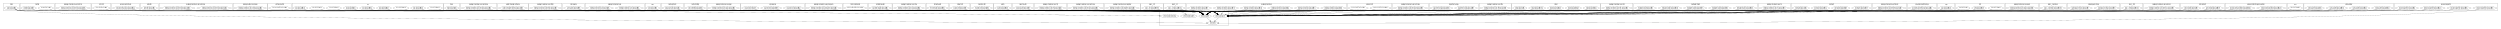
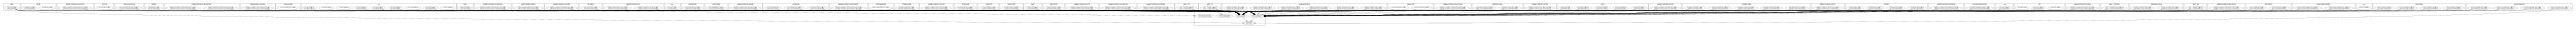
  digraph {
    fontname="Fira Sans"
    node [fontname="Fira Sans"]
    edge [fontname="Fira Sans"]
    "Config::BEGIN@5"
    "Config::BEGIN@9"
    "Regexp::Common::URI::RFC1738::BEGIN@5"
    "List::Util::BEGIN@11"
    "Mouse::Meta::Class::BEGIN@26"
    "autodie::BEGIN@3"
    "Regexp::Common::URI::RFC1808::BEGIN@13"
    "Regexp::Common::URI::RFC1808::BEGIN@8"
    "Regexp::Common::URI::news::BEGIN@8"
    "strict::import"
    "strict::CORE:regcomp"
    "strict::unimport"
    "strict::bits"
    "strict::CORE:match"
    "List::MoreUtils::BEGIN@4"
    "DBI::BEGIN@963"
    "DBI::BEGIN@272"
    "DBI::BEGIN@866"
    "DBI::BEGIN@534"
    "DBI::BEGIN@803"
    "DBI::BEGIN@276"
    "DBI::BEGIN@837"
    "DBI::BEGIN@1034"
    "DBI::BEGIN@691"
    "base::BEGIN@3"
    "Regexp::Common::URI::RFC2806::BEGIN@6"
    "Hailo::Storage::Schema::BEGIN@10"
    "Regexp::Common::URI::http::BEGIN@7"
    "Sub::Name::BEGIN@44"
    "Regexp::Common::URI::BEGIN@16"
    "Regexp::Common::URI::BEGIN@5"
    "vars::BEGIN@8"
    "Data::OptList::BEGIN@3"
    "Sub::Identify::BEGIN@3"
    "Regexp::Common::URI::pop::BEGIN@8"
    "main::BEGIN@3"
    n37 [label="Any::Moose::BEGIN@67"]
    "Any::Moose::import"
    "Any::Moose::BEGIN@191"
    "Regexp::Common::URI::prospero::BEGIN@8"
    "Text::Unidecode::BEGIN@5"
    "Variable::Magic::BEGIN@5"
    "Regexp::Common::URI::fax::BEGIN@8"
    "Tie::RefHash::BEGIN@93"
    "Scalar::Util::BEGIN@9"
    "Params::Util::BEGIN@59"
    "Hailo::BEGIN@129"
    "DBD::SQLite::BEGIN@4"
    "Regexp::Common::URI::ftp::BEGIN@8"
    "Regexp::Common::URI::RFC2396::BEGIN@5"
    "Regexp::Common::URI::gopher::BEGIN@8"
    "DBD::_::dr::BEGIN@1449"
    "DBD::_::st::BEGIN@1816"
    "Regexp::Common::BEGIN@117"
    "Regexp::Common::BEGIN@69"
    "Regexp::Common::BEGIN@13"
    "Regexp::Common::BEGIN@4"
    "Regexp::Common::BEGIN@60"
    "Regexp::Common::BEGIN@128"
    "Mouse::Util::BEGIN@142"
    "Mouse::Util::BEGIN@12"
    "Regexp::Common::URI::RFC2384::BEGIN@7"
    "Exporter::Heavy::BEGIN@4"
    "Exporter::Heavy::BEGIN@3"
    "Regexp::Common::URI::file::BEGIN@7"
    "Fatal::BEGIN@385"
    "Fatal::BEGIN@369"
    "Fatal::BEGIN@364"
    "Fatal::BEGIN@1096"
    "Fatal::BEGIN@5"
    "Regexp::Common::URI::tel::BEGIN@8"
    "Package::Stash::BEGIN@185"
    "Package::Stash::BEGIN@18"
    "Package::Stash::BEGIN@5"
    "Package::Stash::BEGIN@115"
    "Package::Stash::BEGIN@107"
    "Regexp::Common::URI::tv::BEGIN@10"
    "constant::BEGIN@3"
    "constant::BEGIN@114"
    "constant::BEGIN@29"
    "constant::BEGIN@52"
    "Regexp::Common::URI::telnet::BEGIN@7"
    "B::Hooks::EndOfScope::BEGIN@2"
    "Carp::BEGIN@313"
    "utf8::BEGIN@325"
    "utf8::BEGIN@89"
    "utf8::BEGIN@2"
    "Regexp::Common::URI::wais::BEGIN@8"
    "DBD::_::common::BEGIN@1347"
    "namespace::clean::BEGIN@11"
    "namespace::clean::BEGIN@1"
    "DBD::_::db::BEGIN@1510"
    "Regexp::Common::URI::RFC1035::BEGIN@5"
    "Mouse::Exporter::BEGIN@10"
    "Mouse::Exporter::BEGIN@2"
    "Mouse::Exporter::BEGIN@96"
    "Mouse::Exporter::BEGIN@231"
    "Sub::Install::BEGIN@4"
    "Sub::Install::BEGIN@184"
    "Mouse::Meta::Module::BEGIN@224"
    "Mouse::Meta::Module::BEGIN@303"
    "mro::BEGIN@10"
    "AutoLoader::BEGIN@138"
    "AutoLoader::BEGIN@30"
    "AutoLoader::BEGIN@3"
    "AutoLoader::BEGIN@186"
    subgraph cluster_1 {
      label=Config
      "Config::BEGIN@5"
      "Config::BEGIN@9"
    }
    subgraph cluster_2 {
      label="Regexp::Common::URI::RFC1738"
      "Regexp::Common::URI::RFC1738::BEGIN@5"
    }
    subgraph cluster_3 {
      label="List::Util"
      "List::Util::BEGIN@11"
    }
    subgraph cluster_4 {
      label="Mouse::Meta::Class"
      "Mouse::Meta::Class::BEGIN@26"
    }
    subgraph cluster_5 {
      label=autodie
      "autodie::BEGIN@3"
    }
    subgraph cluster_6 {
      label="Regexp::Common::URI::RFC1808"
      "Regexp::Common::URI::RFC1808::BEGIN@13"
      "Regexp::Common::URI::RFC1808::BEGIN@8"
    }
    subgraph cluster_7 {
      label="Regexp::Hailo::URI::news"
      "Regexp::Common::URI::news::BEGIN@8"
    }
    subgraph cluster_8 {
      label="strict"
      "strict::import"
      "strict::CORE:regcomp"
      "strict::unimport"
      "strict::bits"
      "strict::CORE:match"
    }
    subgraph cluster_9 {
      label="List::MoreUtils"
      "List::MoreUtils::BEGIN@4"
    }
    subgraph cluster_10 {
      label=DBI
      "DBI::BEGIN@963"
      "DBI::BEGIN@272"
      "DBI::BEGIN@866"
      "DBI::BEGIN@534"
      "DBI::BEGIN@803"
      "DBI::BEGIN@276"
      "DBI::BEGIN@837"
      "DBI::BEGIN@1034"
      "DBI::BEGIN@691"
    }
    subgraph cluster_11 {
      label=base
      "base::BEGIN@3"
    }
    subgraph cluster_12 {
      label="Regexp::Common::URI::RFC2806"
      "Regexp::Common::URI::RFC2806::BEGIN@6"
    }
    subgraph cluster_13 {
      label="Hailo::Storage::Schema"
      "Hailo::Storage::Schema::BEGIN@10"
    }
    subgraph cluster_14 {
      label="Regexp::Common::URI::http"
      "Regexp::Common::URI::http::BEGIN@7"
    }
    subgraph cluster_15 {
      label="Sub::Name"
      "Sub::Name::BEGIN@44"
    }
    subgraph cluster_16 {
      label="Regexp::Common::URI"
      "Regexp::Common::URI::BEGIN@16"
      "Regexp::Common::URI::BEGIN@5"
    }
    subgraph cluster_17 {
      label=vars
      "vars::BEGIN@8"
    }
    subgraph cluster_18 {
      label="Data::OptList"
      "Data::OptList::BEGIN@3"
    }
    subgraph cluster_19 {
      label="Sub::Identify"
      "Sub::Identify::BEGIN@3"
    }
    subgraph cluster_20 {
      label="Regexp::Common::URI::pop"
      "Regexp::Common::URI::pop::BEGIN@8"
    }
    subgraph cluster_21 {
      label=main
      "main::BEGIN@3"
    }
    subgraph cluster_22 {
      label="Any::Moose"
      n37
      "Any::Moose::import"
      "Any::Moose::BEGIN@191"
    }
    subgraph cluster_23 {
      label="Regexp::Common::URI::prospero"
      "Regexp::Common::URI::prospero::BEGIN@8"
    }
    subgraph cluster_24 {
      label="Text::Unidecode"
      "Text::Unidecode::BEGIN@5"
    }
    subgraph cluster_25 {
      label="Variable::Magic"
      "Variable::Magic::BEGIN@5"
    }
    subgraph cluster_26 {
      label="Regexp::Common::URI::fax"
      "Regexp::Common::URI::fax::BEGIN@8"
    }
    subgraph cluster_27 {
      label="Tie::RefHash"
      "Tie::RefHash::BEGIN@93"
    }
    subgraph cluster_28 {
      label="Scalar::Util"
      "Scalar::Util::BEGIN@9"
    }
    subgraph cluster_29 {
      label="Params::Util"
      "Params::Util::BEGIN@59"
    }
    subgraph cluster_30 {
      label=Hailo
      "Hailo::BEGIN@129"
    }
    subgraph cluster_31 {
      label="DBD::SQLite"
      "DBD::SQLite::BEGIN@4"
    }
    subgraph cluster_32 {
      label="Regexp::Common::URI::ftp"
      "Regexp::Common::URI::ftp::BEGIN@8"
    }
    subgraph cluster_33 {
      label="Regexp::Common::URI::RFC2396"
      "Regexp::Common::URI::RFC2396::BEGIN@5"
    }
    subgraph cluster_34 {
      label="Regexp::Common::URI::gopher"
      "Regexp::Common::URI::gopher::BEGIN@8"
    }
    subgraph cluster_35 {
      label="DBD::_::dr"
      "DBD::_::dr::BEGIN@1449"
    }
    subgraph cluster_36 {
      label="DBD::_::st"
      "DBD::_::st::BEGIN@1816"
    }
    subgraph cluster_37 {
      label="Regexp::Common"
      "Regexp::Common::BEGIN@117"
      "Regexp::Common::BEGIN@69"
      "Regexp::Common::BEGIN@13"
      "Regexp::Common::BEGIN@4"
      "Regexp::Common::BEGIN@60"
      "Regexp::Common::BEGIN@128"
    }
    subgraph cluster_38 {
      label="Mouse::Util"
      "Mouse::Util::BEGIN@142"
      "Mouse::Util::BEGIN@12"
    }
    subgraph cluster_39 {
      label="Regexp::Common::URI::RFC2384"
      "Regexp::Common::URI::RFC2384::BEGIN@7"
    }
    subgraph cluster_40 {
      label="Exporter::Heavy"
      "Exporter::Heavy::BEGIN@4"
      "Exporter::Heavy::BEGIN@3"
    }
    subgraph cluster_41 {
      label="Regexp::Common::URI::file"
      "Regexp::Common::URI::file::BEGIN@7"
    }
    subgraph cluster_42 {
      label=Fatal
      "Fatal::BEGIN@385"
      "Fatal::BEGIN@369"
      "Fatal::BEGIN@364"
      "Fatal::BEGIN@1096"
      "Fatal::BEGIN@5"
    }
    subgraph cluster_43 {
      label="Regexp::Common::URI::tel"
      "Regexp::Common::URI::tel::BEGIN@8"
    }
    subgraph cluster_44 {
      label="Package::Stash"
      "Package::Stash::BEGIN@185"
      "Package::Stash::BEGIN@18"
      "Package::Stash::BEGIN@5"
      "Package::Stash::BEGIN@115"
      "Package::Stash::BEGIN@107"
    }
    subgraph cluster_45 {
      label="Regexp::Common::URI::tv"
      "Regexp::Common::URI::tv::BEGIN@10"
    }
    subgraph cluster_46 {
      label=constant
      "constant::BEGIN@3"
      "constant::BEGIN@114"
      "constant::BEGIN@29"
      "constant::BEGIN@52"
    }
    subgraph cluster_47 {
      label="Regexp::Common::URI::telnet"
      "Regexp::Common::URI::telnet::BEGIN@7"
    }
    subgraph cluster_48 {
      label="B::Hooks::EndOfScope"
      "B::Hooks::EndOfScope::BEGIN@2"
    }
    subgraph cluster_49 {
      label=Carp
      "Carp::BEGIN@313"
    }
    subgraph cluster_50 {
      label=utf8
      "utf8::BEGIN@325"
      "utf8::BEGIN@89"
      "utf8::BEGIN@2"
    }
    subgraph cluster_51 {
      label="Regexp::Common::URI::wais"
      "Regexp::Common::URI::wais::BEGIN@8"
    }
    subgraph cluster_52 {
      label="DBD::_::common"
      "DBD::_::common::BEGIN@1347"
    }
    subgraph cluster_53 {
      label="namespace::clean"
      "namespace::clean::BEGIN@11"
      "namespace::clean::BEGIN@1"
    }
    subgraph cluster_54 {
      label="DBD::_::db"
      "DBD::_::db::BEGIN@1510"
    }
    subgraph cluster_55 {
      label="Regexp::Common::URI::RFC1035"
      "Regexp::Common::URI::RFC1035::BEGIN@5"
    }
    subgraph cluster_56 {
      label="Mouse::Exporter"
      "Mouse::Exporter::BEGIN@10"
      "Mouse::Exporter::BEGIN@2"
      "Mouse::Exporter::BEGIN@96"
      "Mouse::Exporter::BEGIN@231"
    }
    subgraph cluster_57 {
      label="Sub::Install"
      "Sub::Install::BEGIN@4"
      "Sub::Install::BEGIN@184"
    }
    subgraph cluster_58 {
-     label="Mouse::EndOfScope::Module"
+     label="Mouse::Meta::Module"
      "Mouse::Meta::Module::BEGIN@224"
      "Mouse::Meta::Module::BEGIN@303"
    }
    subgraph cluster_59 {
      label=mro
      "mro::BEGIN@10"
    }
    subgraph cluster_60 {
      label=AutoLoader
      "AutoLoader::BEGIN@138"
      "AutoLoader::BEGIN@30"
      "AutoLoader::BEGIN@3"
      "AutoLoader::BEGIN@186"
    }
    "Config::BEGIN@5" -> "strict::import"
    "Config::BEGIN@9" -> "strict::import"
    "Regexp::Common::URI::RFC1738::BEGIN@5" -> "strict::import"
    "List::Util::BEGIN@11" -> "strict::import"
    "Mouse::Meta::Class::BEGIN@26" -> "strict::unimport"
    "autodie::BEGIN@3" -> "strict::import"
    "Regexp::Common::URI::RFC1808::BEGIN@13" -> "strict::import"
    "Regexp::Common::URI::RFC1808::BEGIN@8" -> "strict::unimport"
    "Regexp::Common::URI::news::BEGIN@8" -> "strict::import"
    "strict::import" -> "strict::bits"
    "strict::unimport" -> "strict::bits"
    "List::MoreUtils::BEGIN@4" -> "strict::import"
    "DBI::BEGIN@963" -> "strict::unimport"
    "DBI::BEGIN@272" -> "strict::unimport"
    "DBI::BEGIN@866" -> "strict::unimport"
    "DBI::BEGIN@534" -> "strict::unimport"
    "DBI::BEGIN@803" -> "strict::unimport"
    "DBI::BEGIN@276" -> "strict::import"
    "DBI::BEGIN@837" -> "strict::unimport"
    "DBI::BEGIN@1034" -> "strict::unimport"
    "DBI::BEGIN@691" -> "strict::unimport"
    "base::BEGIN@3" -> "strict::import"
    "Regexp::Common::URI::RFC2806::BEGIN@6" -> "strict::import"
    "Hailo::Storage::Schema::BEGIN@10" -> "strict::import"
    "Regexp::Common::URI::http::BEGIN@7" -> "strict::import"
    "Sub::Name::BEGIN@44" -> "strict::import"
    "Regexp::Common::URI::BEGIN@16" -> "strict::import"
    "Regexp::Common::URI::BEGIN@5" -> "strict::import"
    "vars::BEGIN@8" -> "strict::import"
    "Data::OptList::BEGIN@3" -> "strict::import"
    "Sub::Identify::BEGIN@3" -> "strict::import"
    "Regexp::Common::URI::pop::BEGIN@8" -> "strict::import"
    "main::BEGIN@3" -> "strict::import"
    "main::BEGIN@3" -> "strict::CORE:regcomp"
    "main::BEGIN@3" -> "strict::bits"
    "main::BEGIN@3" -> "strict::CORE:match"
    n37 -> "strict::unimport"
    "Any::Moose::import" -> "strict::import"
    "Any::Moose::BEGIN@191" -> "strict::unimport"
    "Regexp::Common::URI::prospero::BEGIN@8" -> "strict::import"
    "Text::Unidecode::BEGIN@5" -> "strict::import"
    "Variable::Magic::BEGIN@5" -> "strict::import"
    "Regexp::Common::URI::fax::BEGIN@8" -> "strict::import"
    "Tie::RefHash::BEGIN@93" -> "strict::import"
    "Scalar::Util::BEGIN@9" -> "strict::import"
    "Params::Util::BEGIN@59" -> "strict::import"
    "Hailo::BEGIN@129" -> "strict::unimport"
    "DBD::SQLite::BEGIN@4" -> "strict::import"
    "Regexp::Common::URI::ftp::BEGIN@8" -> "strict::import"
    "Regexp::Common::URI::RFC2396::BEGIN@5" -> "strict::import"
    "Regexp::Common::URI::gopher::BEGIN@8" -> "strict::import"
    "DBD::_::dr::BEGIN@1449" -> "strict::import"
    "DBD::_::st::BEGIN@1816" -> "strict::import"
    "Regexp::Common::BEGIN@117" -> "strict::unimport"
    "Regexp::Common::BEGIN@69" -> "strict::unimport"
    "Regexp::Common::BEGIN@13" -> "strict::unimport"
    "Regexp::Common::BEGIN@4" -> "strict::import"
    "Regexp::Common::BEGIN@60" -> "strict::unimport"
    "Regexp::Common::BEGIN@128" -> "strict::unimport"
    "Mouse::Util::BEGIN@142" -> "strict::unimport"
    "Mouse::Util::BEGIN@12" -> "strict::unimport"
    "Regexp::Common::URI::RFC2384::BEGIN@7" -> "strict::import"
    "Exporter::Heavy::BEGIN@4" -> "strict::unimport"
    "Exporter::Heavy::BEGIN@3" -> "strict::import"
    "Regexp::Common::URI::file::BEGIN@7" -> "strict::import"
    "Fatal::BEGIN@385" -> "strict::unimport"
    "Fatal::BEGIN@369" -> "strict::unimport"
    "Fatal::BEGIN@364" -> "strict::unimport"
    "Fatal::BEGIN@1096" -> "strict::unimport"
    "Fatal::BEGIN@5" -> "strict::import"
    "Regexp::Common::URI::tel::BEGIN@8" -> "strict::import"
    "Package::Stash::BEGIN@185" -> "strict::unimport"
    "Package::Stash::BEGIN@18" -> "strict::unimport"
    "Package::Stash::BEGIN@5" -> "strict::import"
    "Package::Stash::BEGIN@115" -> "strict::unimport"
    "Package::Stash::BEGIN@107" -> "strict::unimport"
    "Regexp::Common::URI::tv::BEGIN@10" -> "strict::import"
    "constant::BEGIN@3" -> "strict::import"
    "constant::BEGIN@114" -> "strict::unimport"
    "constant::BEGIN@29" -> "strict::unimport"
    "constant::BEGIN@52" -> "strict::unimport"
    "Regexp::Common::URI::telnet::BEGIN@7" -> "strict::import"
    "B::Hooks::EndOfScope::BEGIN@2" -> "strict::import"
    "Carp::BEGIN@313" -> "strict::unimport"
    "utf8::BEGIN@325" -> "strict::unimport"
    "utf8::BEGIN@89" -> "strict::unimport"
    "utf8::BEGIN@2" -> "strict::import"
    "Regexp::Common::URI::wais::BEGIN@8" -> "strict::import"
    "DBD::_::common::BEGIN@1347" -> "strict::import"
    "namespace::clean::BEGIN@11" -> "strict::import"
    "namespace::clean::BEGIN@1" -> "strict::import"
    "DBD::_::db::BEGIN@1510" -> "strict::import"
    "Regexp::Common::URI::RFC1035::BEGIN@5" -> "strict::import"
    "Mouse::Exporter::BEGIN@10" -> "strict::bits"
    "Mouse::Exporter::BEGIN@2" -> "strict::import"
    "Mouse::Exporter::BEGIN@96" -> "strict::unimport"
    "Mouse::Exporter::BEGIN@231" -> "strict::unimport"
    "Sub::Install::BEGIN@4" -> "strict::import"
    "Sub::Install::BEGIN@184" -> "strict::unimport"
    "Mouse::Meta::Module::BEGIN@224" -> "strict::unimport"
    "Mouse::Meta::Module::BEGIN@303" -> "strict::unimport"
    "mro::BEGIN@10" -> "strict::import"
    "AutoLoader::BEGIN@138" -> "strict::unimport"
    "AutoLoader::BEGIN@30" -> "strict::unimport"
    "AutoLoader::BEGIN@3" -> "strict::import"
    "AutoLoader::BEGIN@186" -> "strict::unimport"
  }
